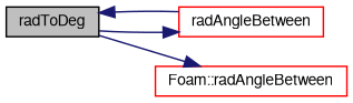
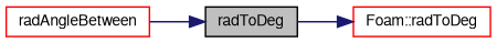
  digraph {
    rankdir=LR
    node [color=red fontname=FreeSans fontsize=10 shape=record]
    edge [color=midnightblue fontname=FreeSans fontsize=10 labelfontname=FreeSans labelfontsize=10 style=solid]
    n1 [color=black fillcolor=grey75 fontcolor=black height=0.2 label=radToDeg style=filled width=0.4]
    n2 [height=0.2 label=radAngleBetween width=0.4]
-   n3 [height=0.2 label="Foam::radAngleBetween" width=0.4]
-   n1 -> n2
+   n3 [height=0.2 label="Foam::radToDeg" width=0.4]
    n1 -> n3
    n2 -> n1
  }
